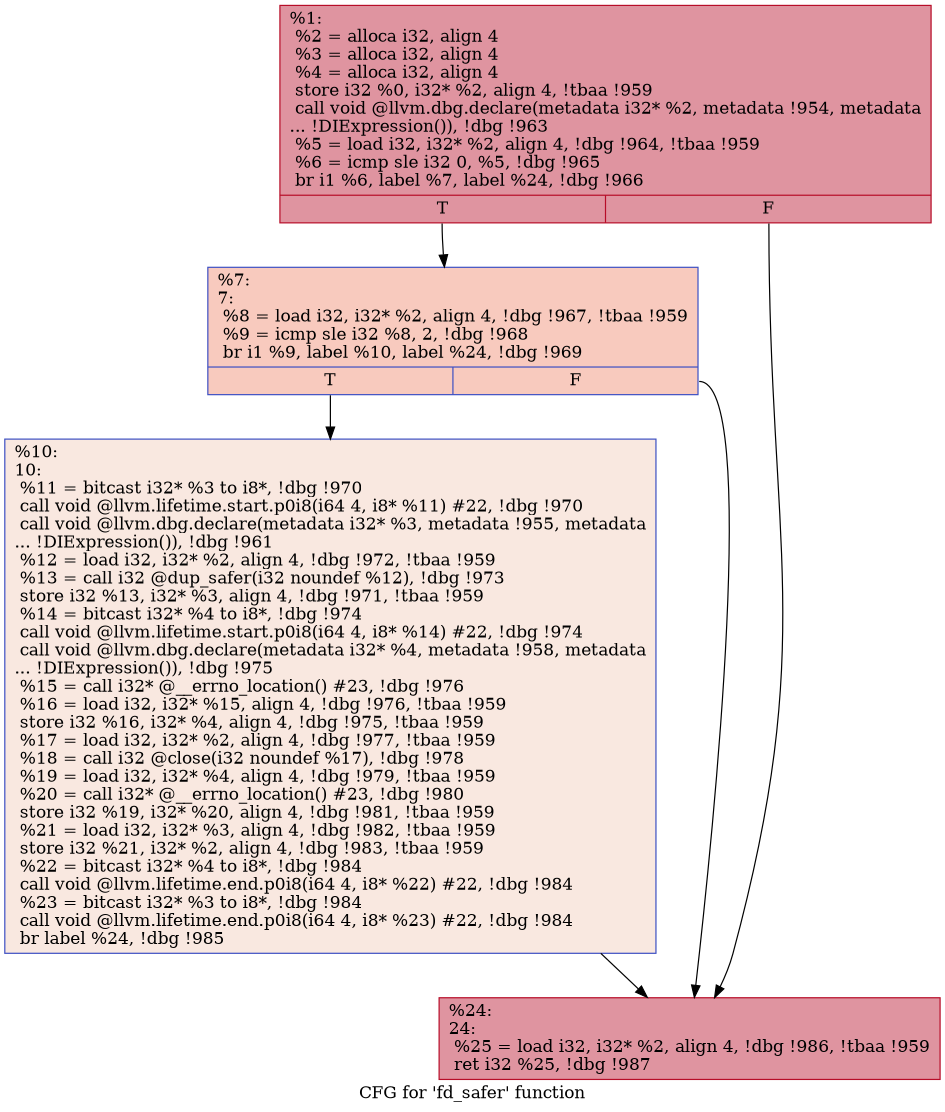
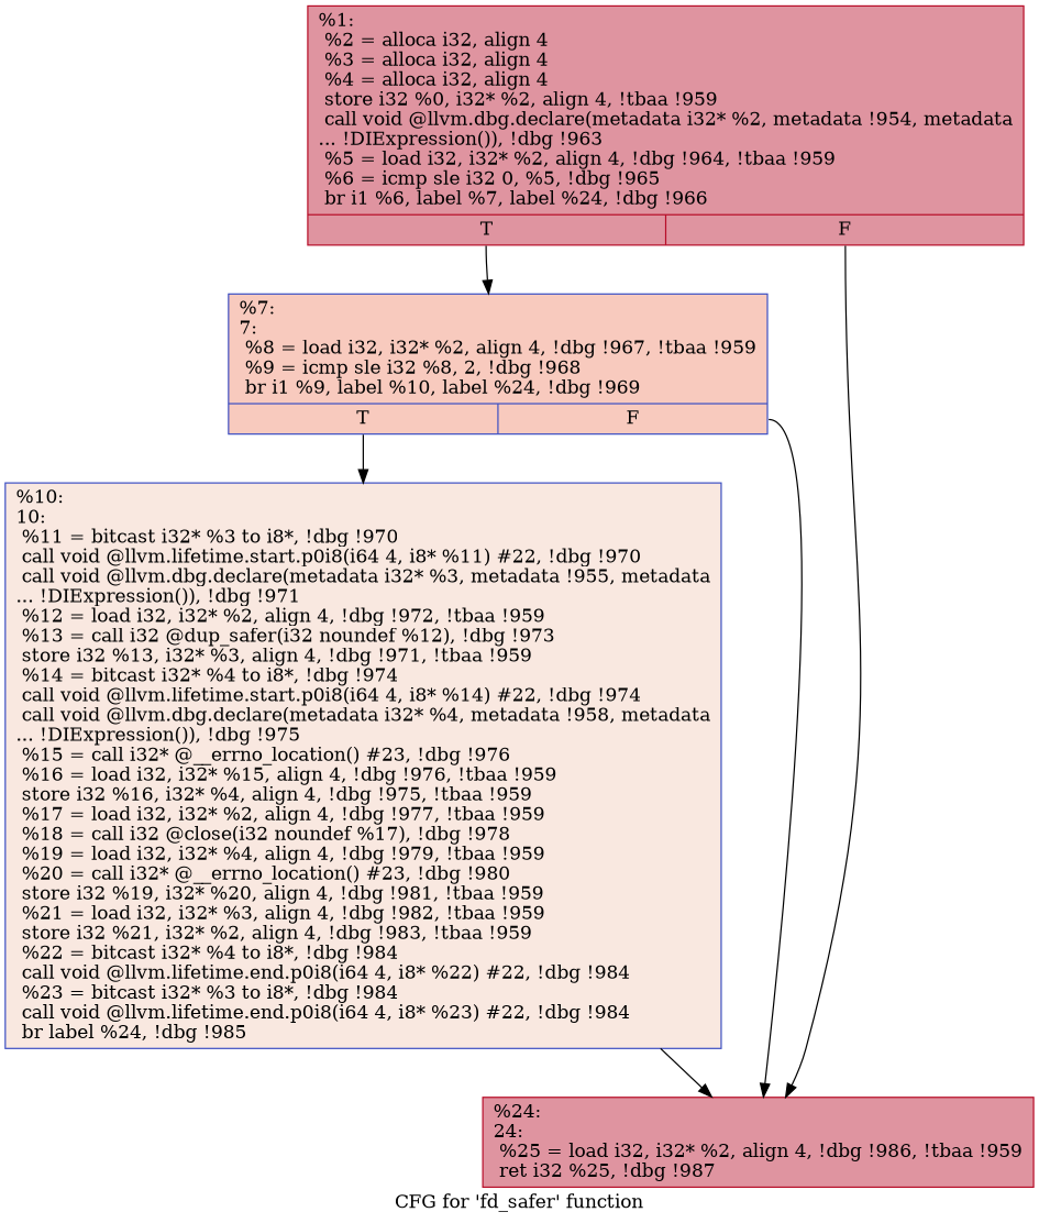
  digraph {
    label="CFG for 'fd_safer' function"
    node [color="#b70d28ff" fillcolor="#b70d2870" shape=record style=filled]
    edge [tailport=s0]
    n1 [label="{%1:\l  %2 = alloca i32, align 4\l  %3 = alloca i32, align 4\l  %4 = alloca i32, align 4\l  store i32 %0, i32* %2, align 4, !tbaa !959\l  call void @llvm.dbg.declare(metadata i32* %2, metadata !954, metadata\l... !DIExpression()), !dbg !963\l  %5 = load i32, i32* %2, align 4, !dbg !964, !tbaa !959\l  %6 = icmp sle i32 0, %5, !dbg !965\l  br i1 %6, label %7, label %24, !dbg !966\l|{<s0>T|<s1>F}}"]
    n2 [color="#3d50c3ff" fillcolor="#ef886b70" label="{%7:\l7:                                                \l  %8 = load i32, i32* %2, align 4, !dbg !967, !tbaa !959\l  %9 = icmp sle i32 %8, 2, !dbg !968\l  br i1 %9, label %10, label %24, !dbg !969\l|{<s0>T|<s1>F}}"]
    n3 [label="{%24:\l24:                                               \l  %25 = load i32, i32* %2, align 4, !dbg !986, !tbaa !959\l  ret i32 %25, !dbg !987\l}"]
-   n4 [color="#3d50c3ff" fillcolor="#f1ccb870" label="{%10:\l10:                                               \l  %11 = bitcast i32* %3 to i8*, !dbg !970\l  call void @llvm.lifetime.start.p0i8(i64 4, i8* %11) #22, !dbg !970\l  call void @llvm.dbg.declare(metadata i32* %3, metadata !955, metadata\l... !DIExpression()), !dbg !961\l  %12 = load i32, i32* %2, align 4, !dbg !972, !tbaa !959\l  %13 = call i32 @dup_safer(i32 noundef %12), !dbg !973\l  store i32 %13, i32* %3, align 4, !dbg !971, !tbaa !959\l  %14 = bitcast i32* %4 to i8*, !dbg !974\l  call void @llvm.lifetime.start.p0i8(i64 4, i8* %14) #22, !dbg !974\l  call void @llvm.dbg.declare(metadata i32* %4, metadata !958, metadata\l... !DIExpression()), !dbg !975\l  %15 = call i32* @__errno_location() #23, !dbg !976\l  %16 = load i32, i32* %15, align 4, !dbg !976, !tbaa !959\l  store i32 %16, i32* %4, align 4, !dbg !975, !tbaa !959\l  %17 = load i32, i32* %2, align 4, !dbg !977, !tbaa !959\l  %18 = call i32 @close(i32 noundef %17), !dbg !978\l  %19 = load i32, i32* %4, align 4, !dbg !979, !tbaa !959\l  %20 = call i32* @__errno_location() #23, !dbg !980\l  store i32 %19, i32* %20, align 4, !dbg !981, !tbaa !959\l  %21 = load i32, i32* %3, align 4, !dbg !982, !tbaa !959\l  store i32 %21, i32* %2, align 4, !dbg !983, !tbaa !959\l  %22 = bitcast i32* %4 to i8*, !dbg !984\l  call void @llvm.lifetime.end.p0i8(i64 4, i8* %22) #22, !dbg !984\l  %23 = bitcast i32* %3 to i8*, !dbg !984\l  call void @llvm.lifetime.end.p0i8(i64 4, i8* %23) #22, !dbg !984\l  br label %24, !dbg !985\l}"]
+   n4 [color="#3d50c3ff" fillcolor="#f1ccb870" label="{%10:\l10:                                               \l  %11 = bitcast i32* %3 to i8*, !dbg !970\l  call void @llvm.lifetime.start.p0i8(i64 4, i8* %11) #22, !dbg !970\l  call void @llvm.dbg.declare(metadata i32* %3, metadata !955, metadata\l... !DIExpression()), !dbg !971\l  %12 = load i32, i32* %2, align 4, !dbg !972, !tbaa !959\l  %13 = call i32 @dup_safer(i32 noundef %12), !dbg !973\l  store i32 %13, i32* %3, align 4, !dbg !971, !tbaa !959\l  %14 = bitcast i32* %4 to i8*, !dbg !974\l  call void @llvm.lifetime.start.p0i8(i64 4, i8* %14) #22, !dbg !974\l  call void @llvm.dbg.declare(metadata i32* %4, metadata !958, metadata\l... !DIExpression()), !dbg !975\l  %15 = call i32* @__errno_location() #23, !dbg !976\l  %16 = load i32, i32* %15, align 4, !dbg !976, !tbaa !959\l  store i32 %16, i32* %4, align 4, !dbg !975, !tbaa !959\l  %17 = load i32, i32* %2, align 4, !dbg !977, !tbaa !959\l  %18 = call i32 @close(i32 noundef %17), !dbg !978\l  %19 = load i32, i32* %4, align 4, !dbg !979, !tbaa !959\l  %20 = call i32* @__errno_location() #23, !dbg !980\l  store i32 %19, i32* %20, align 4, !dbg !981, !tbaa !959\l  %21 = load i32, i32* %3, align 4, !dbg !982, !tbaa !959\l  store i32 %21, i32* %2, align 4, !dbg !983, !tbaa !959\l  %22 = bitcast i32* %4 to i8*, !dbg !984\l  call void @llvm.lifetime.end.p0i8(i64 4, i8* %22) #22, !dbg !984\l  %23 = bitcast i32* %3 to i8*, !dbg !984\l  call void @llvm.lifetime.end.p0i8(i64 4, i8* %23) #22, !dbg !984\l  br label %24, !dbg !985\l}"]
    n1 -> n2
    n1 -> n3 [tailport=s1]
    n2 -> n3 [tailport=s1]
    n2 -> n4
    n4 -> n3 [tailport=""]
  }
